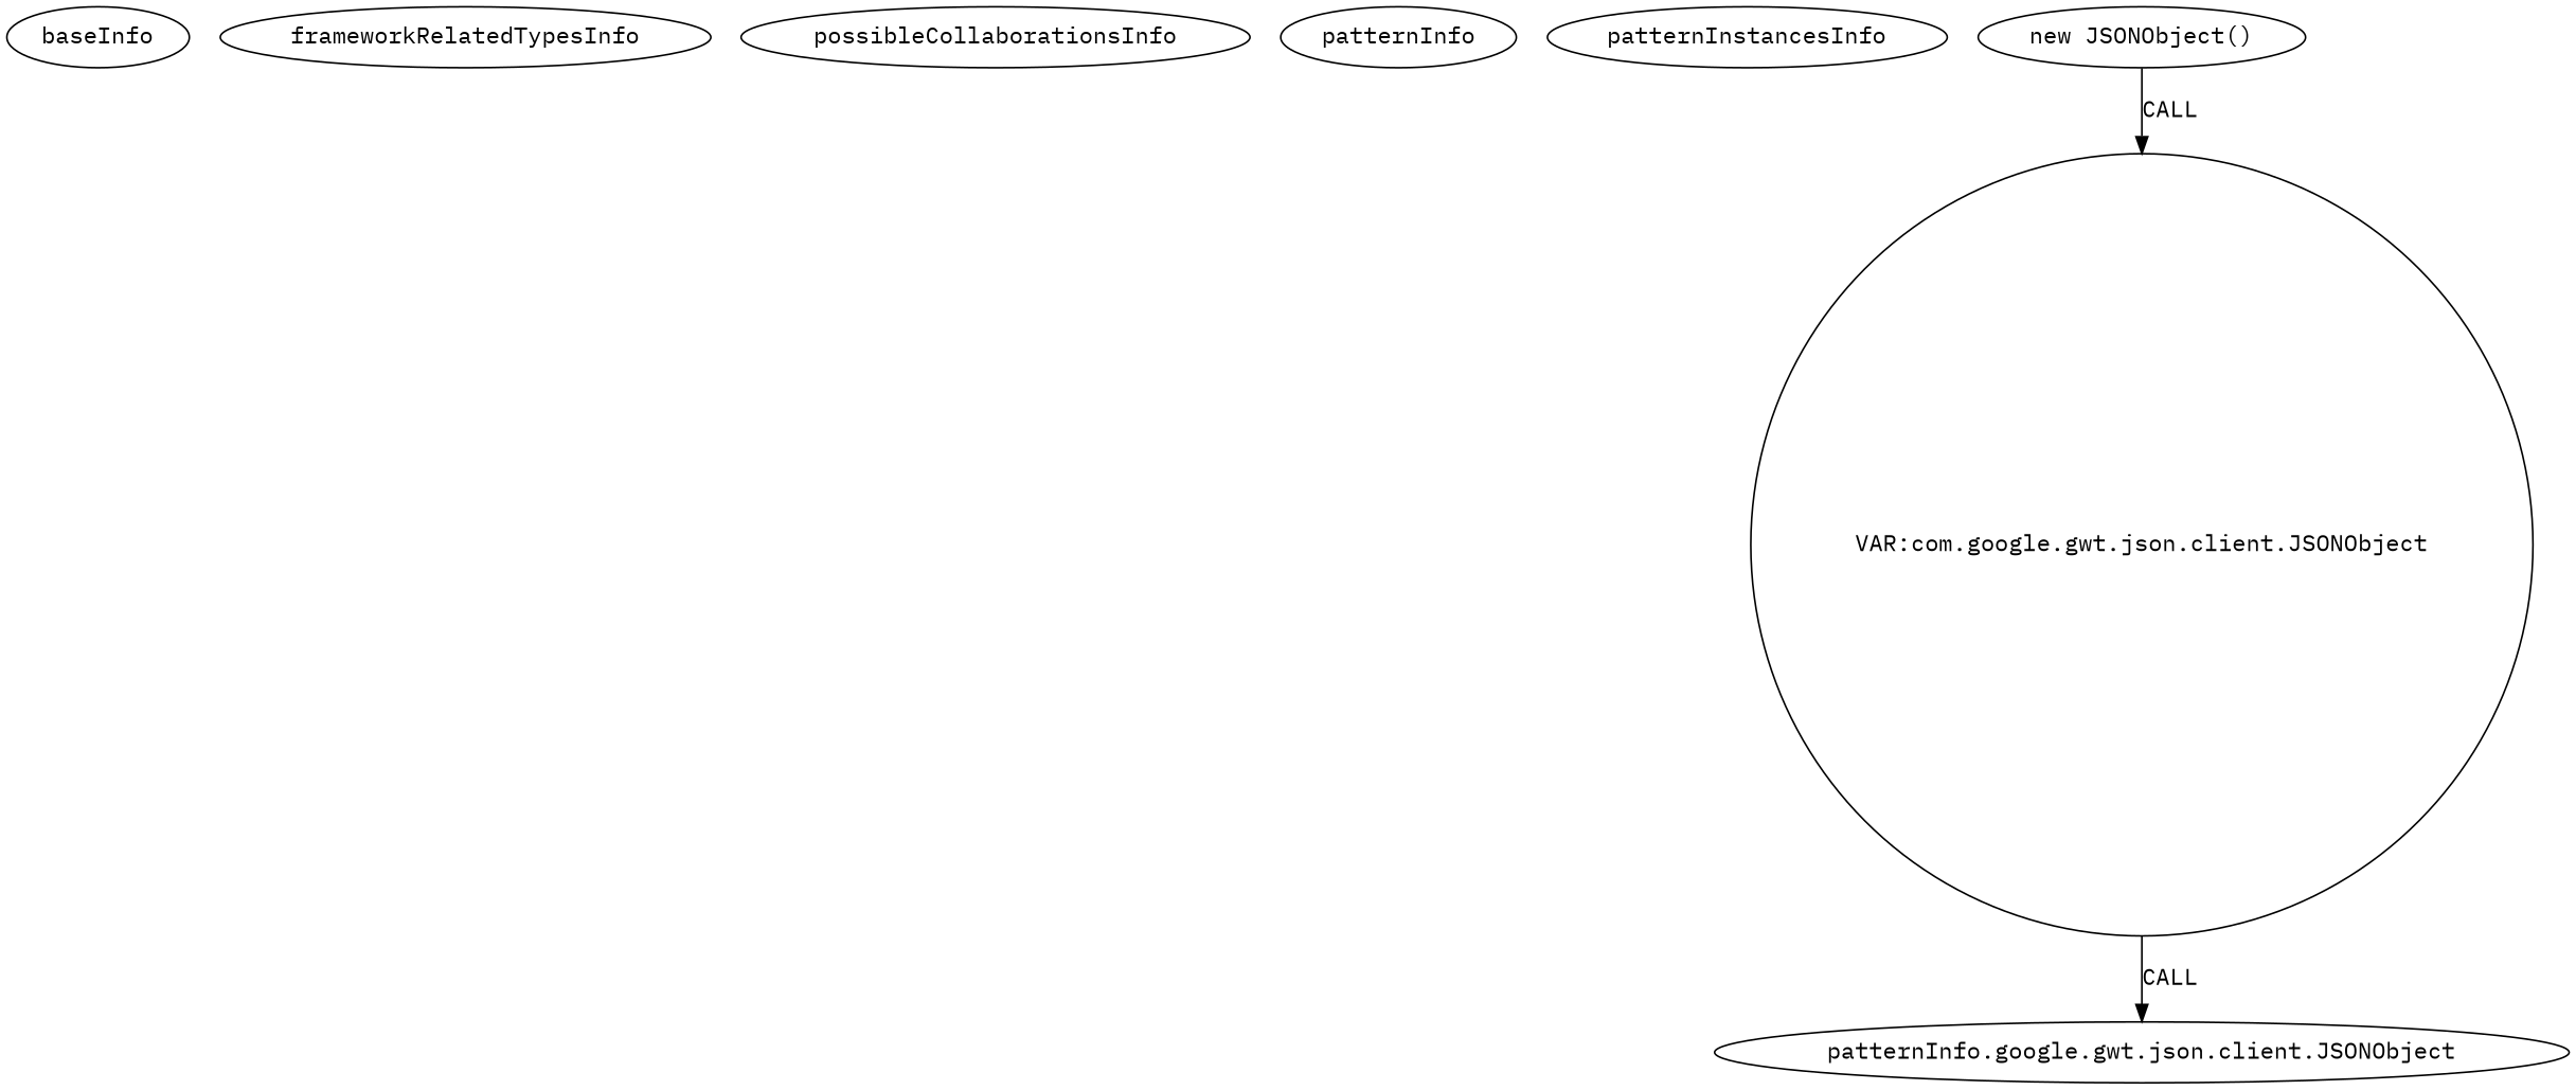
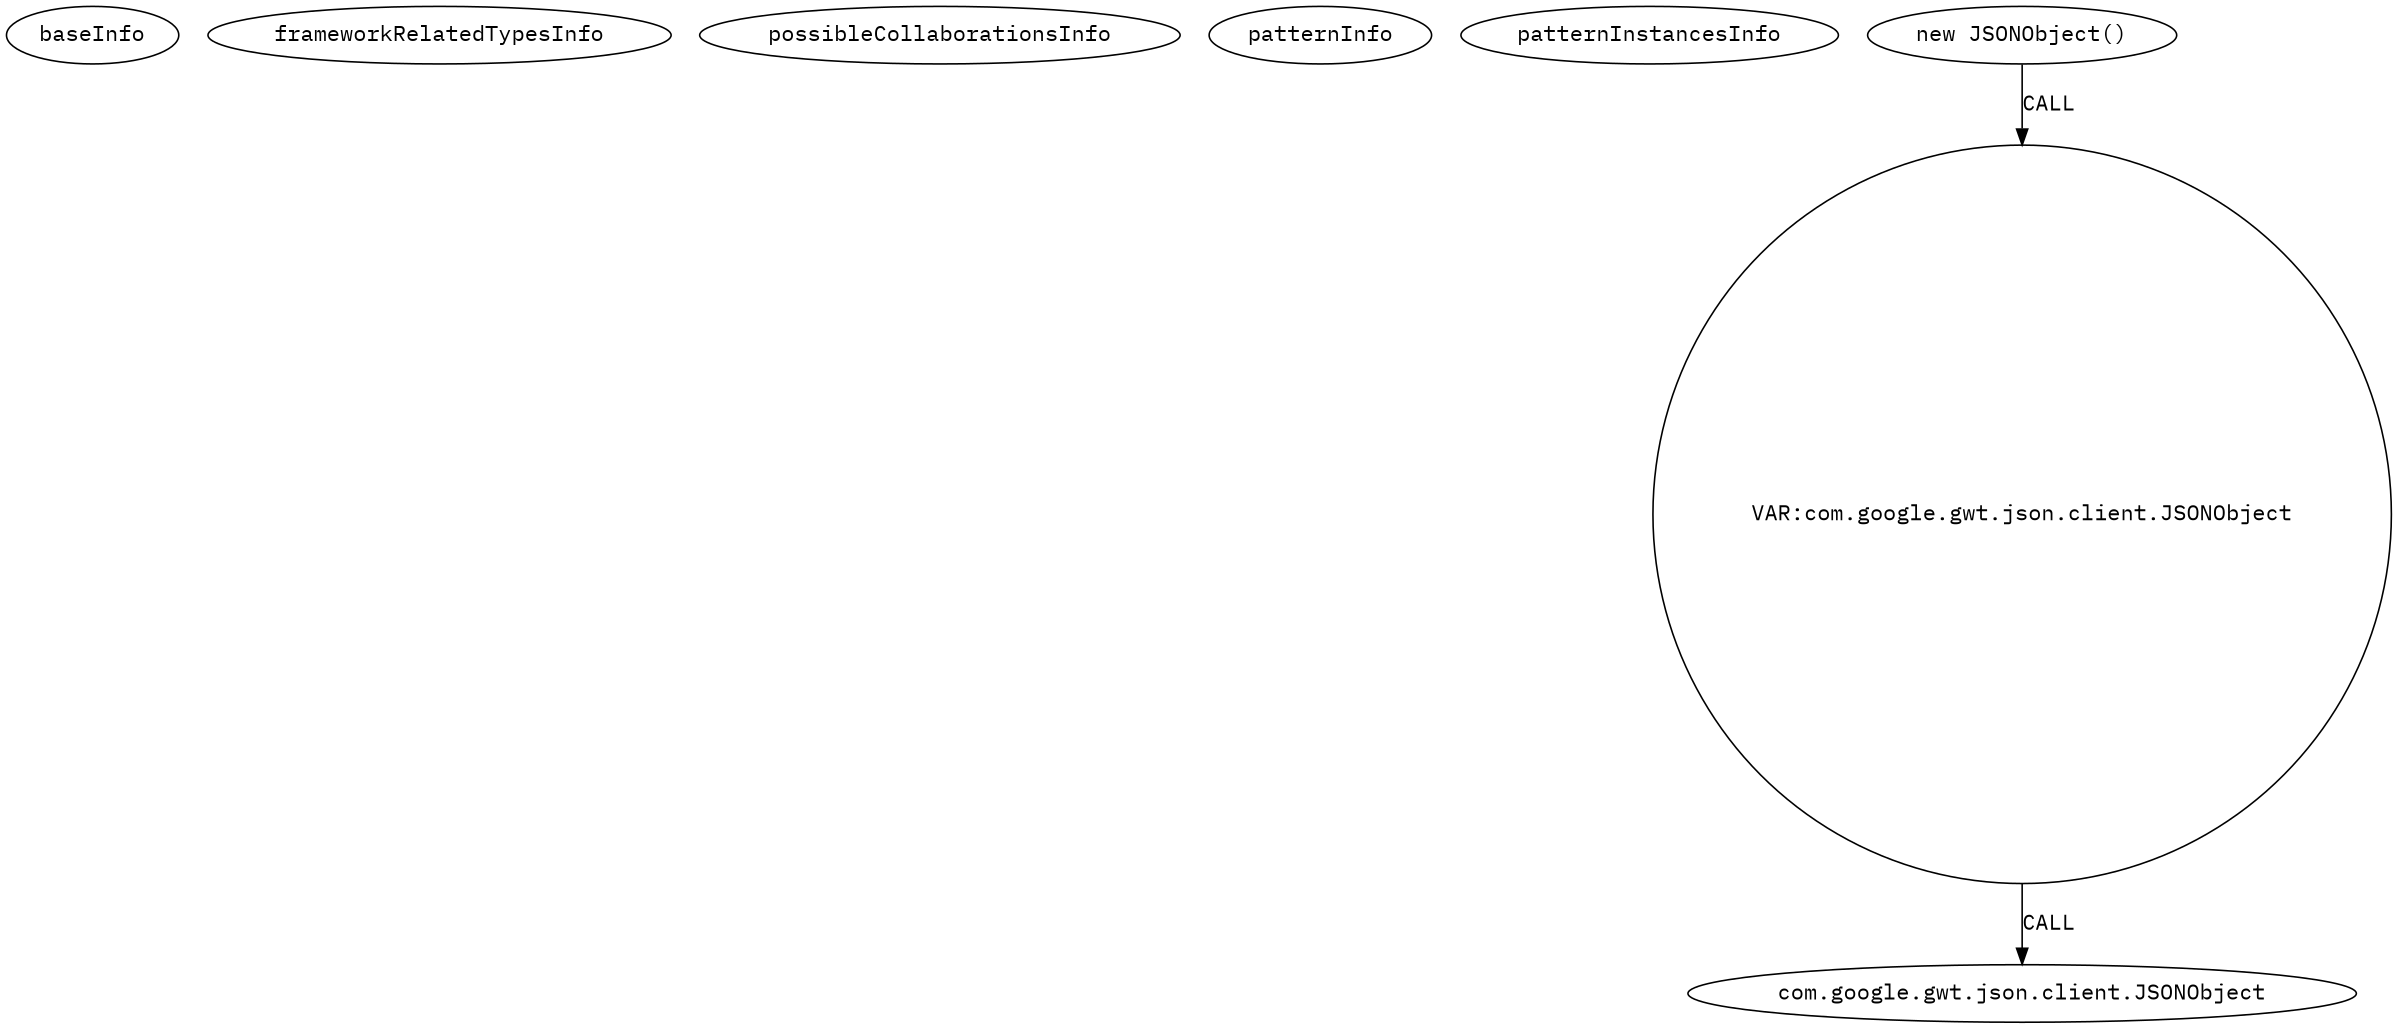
  digraph {
    fontname="IBM Plex Mono"
    node [fontname="IBM Plex Mono"]
    edge [fontname="IBM Plex Mono" style=solid]
    baseInfo [category=pattern graphId=1453 isAnonymous=false possibleRelation=false]
    frameworkRelatedTypesInfo
    possibleCollaborationsInfo
    patternInfo [frequency=2.0 patternRootClient=null]
    patternInstancesInfo [0="neilsh-gwtfb~/neilsh-gwtfb/gwtfb-master/GwtFB/src/com/gwtfb/client/LogCallback.java~LogCallback~4132" 1="neilsh-gwtfb~/neilsh-gwtfb/gwtfb-master/GwtFB/src/com/gwtfb/client/UserInfoViewController.java~UserInfoViewController~4138"]
    n6 [isFrameworkType=false label="new JSONObject()" vertexType=CONSTRUCTOR_CALL]
    n7 [isFrameworkType=false label="VAR:com.google.gwt.json.client.JSONObject" shape=circle vertexType=VARIABLE_EXPRESION]
-   n8 [isFrameworkType=false label="patternInfo.google.gwt.json.client.JSONObject" vertexType=FRAMEWORK_CLASS_TYPE]
+   n8 [isFrameworkType=false label="com.google.gwt.json.client.JSONObject" vertexType=FRAMEWORK_CLASS_TYPE]
    n6 -> n7 [label=CALL]
    n7 -> n8 [label=CALL]
  }
